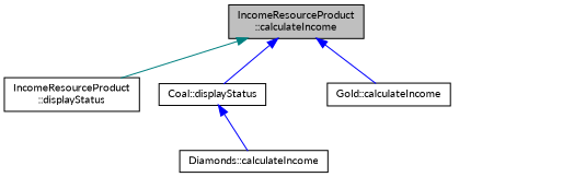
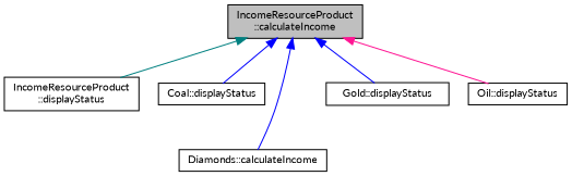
  digraph {
    fontname=Lato
    rankdir=TB
    node [color=black fillcolor=white fontname=Lato fontsize=10 shape=record style=filled]
    edge [color=blue dir=back fontname=Lato fontsize=10 labelfontname=Helvetica labelfontsize=10 style=solid]
    n1 [fillcolor=grey75 fontcolor=black height=0.2 label="IncomeResourceProduct\l::calculateIncome" width=0.4]
    n2 [height=0.2 label="IncomeResourceProduct\l::displayStatus" width=0.4]
    n3 [height=0.2 label="Coal::displayStatus" width=0.4]
    n4 [height=0.2 label="Diamonds::calculateIncome" width=0.4]
-   n5 [height=0.2 label="Gold::calculateIncome" width=0.4]
+   n5 [height=0.2 label="Gold::displayStatus" width=0.4]
+   n6 [height=0.2 label="Oil::displayStatus" width=0.4]
    n1 -> n2 [color=teal]
    n1 -> n3
-   n3 -> n4
+   n1 -> n4
    n1 -> n5
+   n1 -> n6 [color=deeppink]
  }
